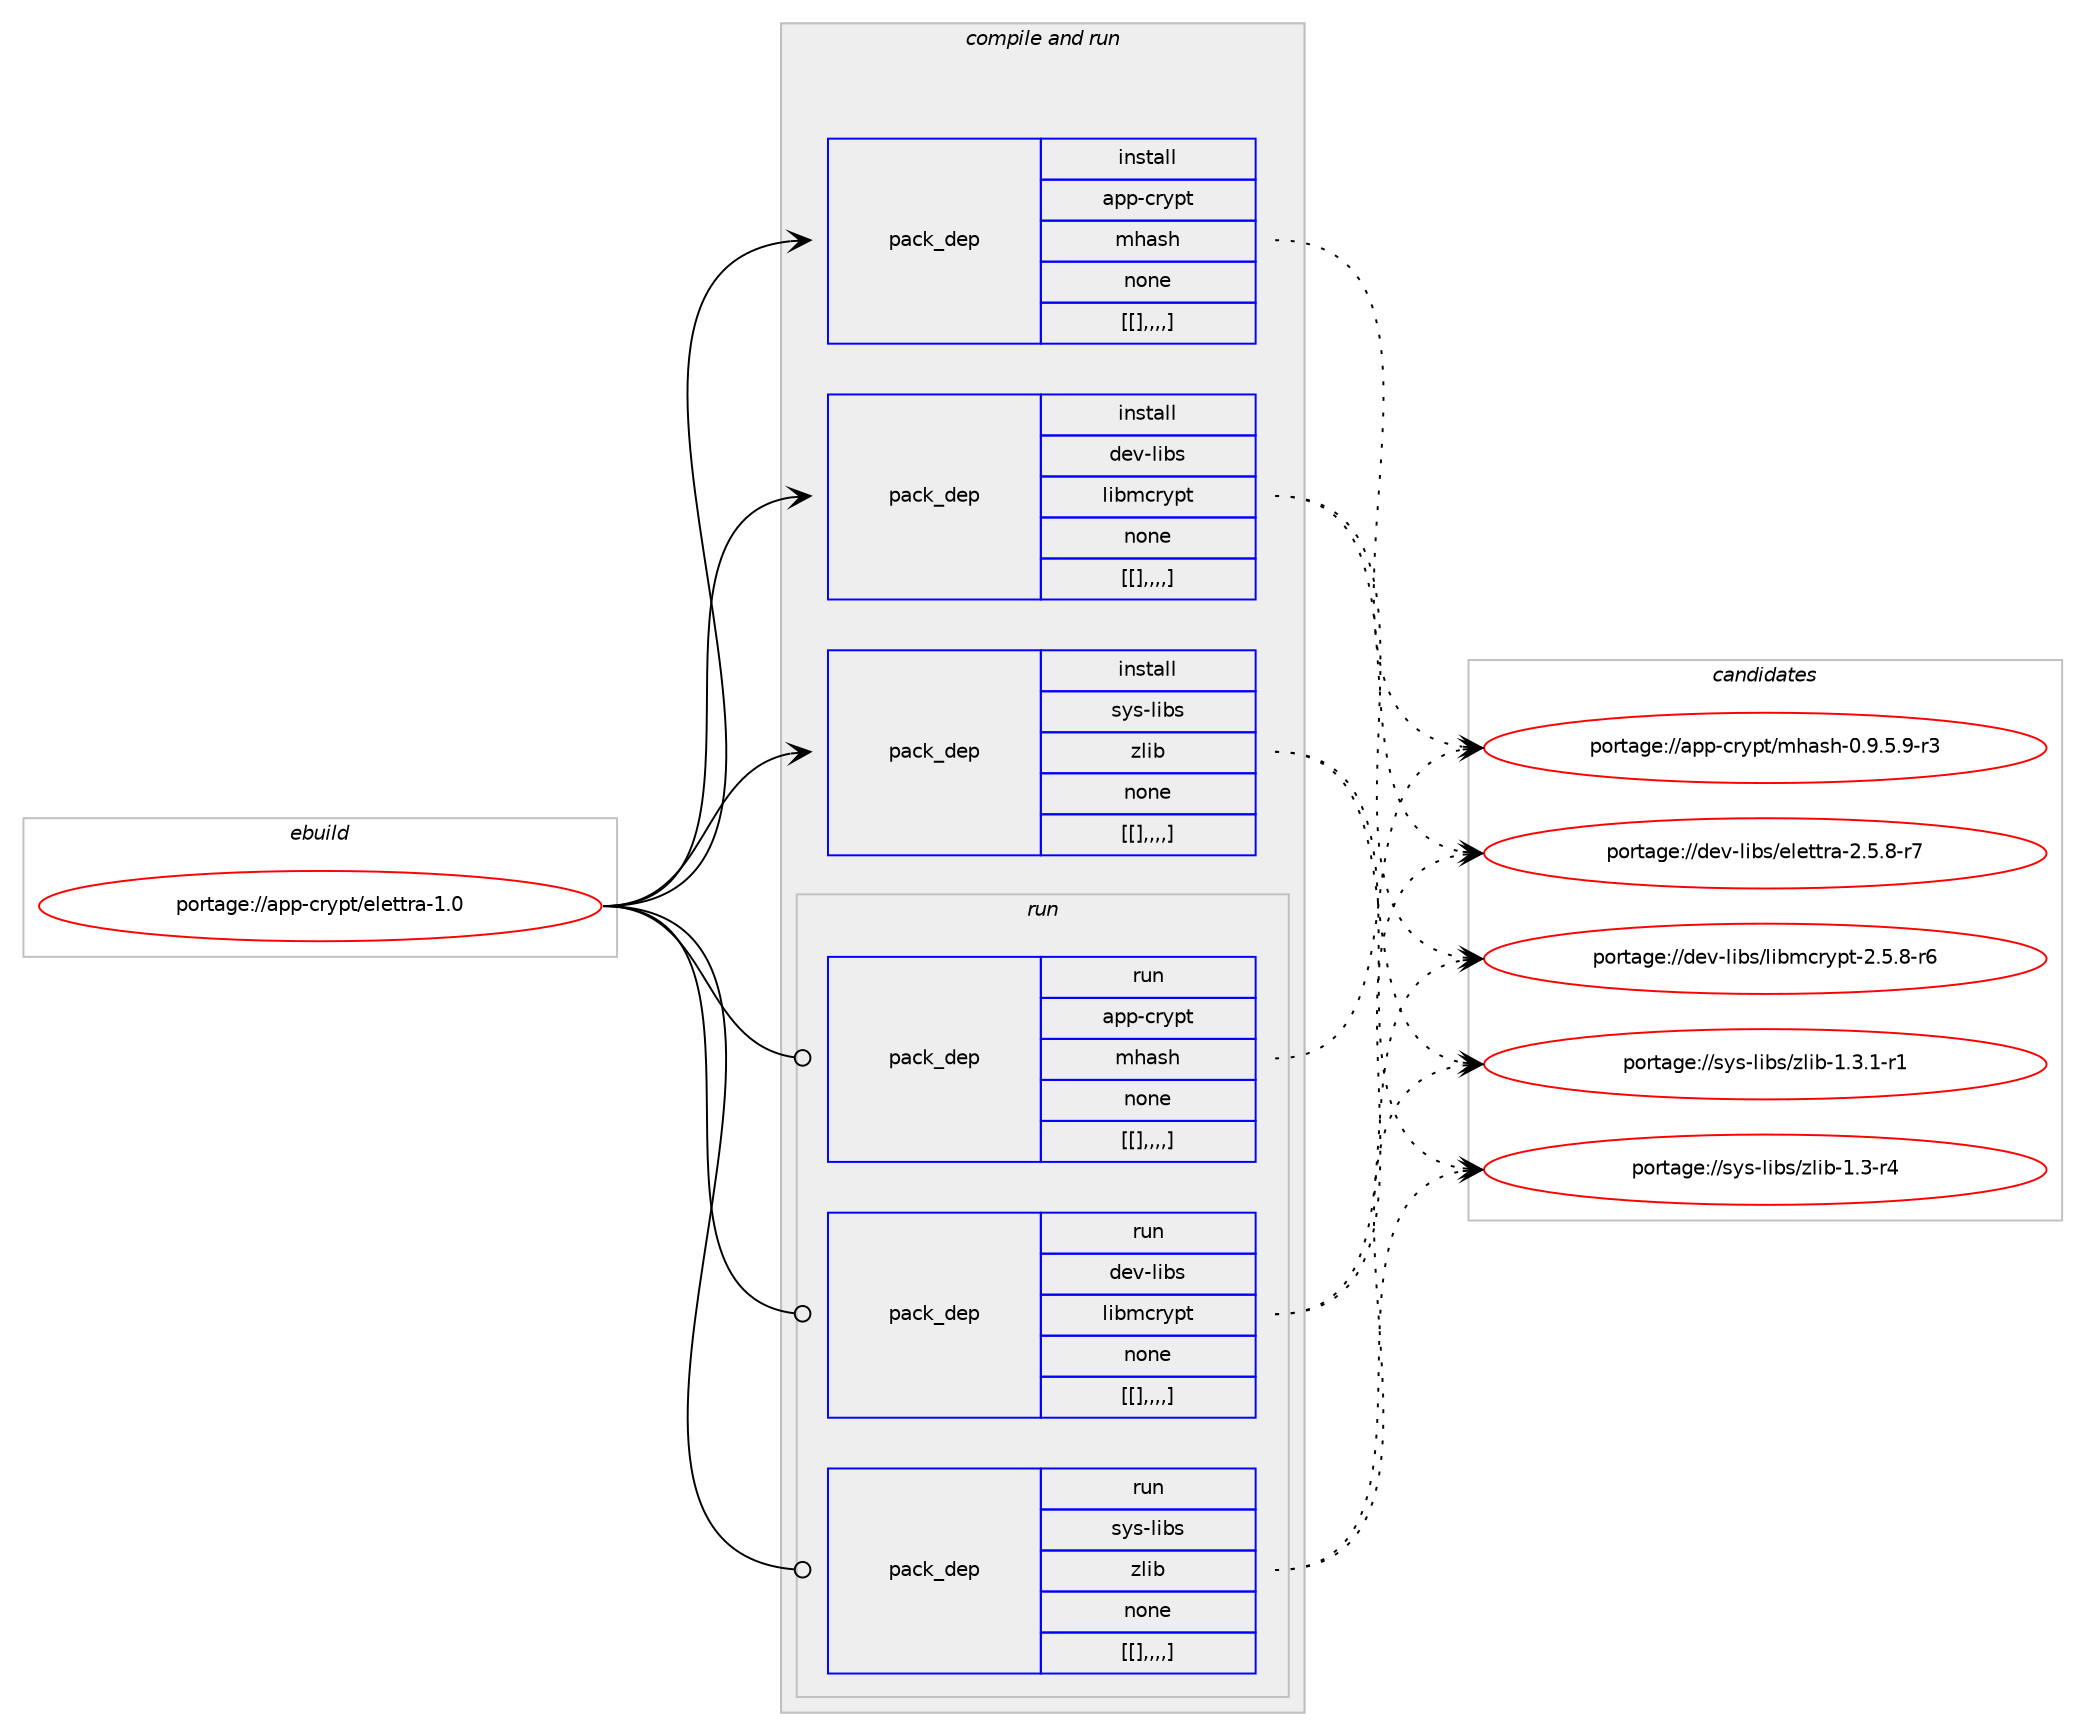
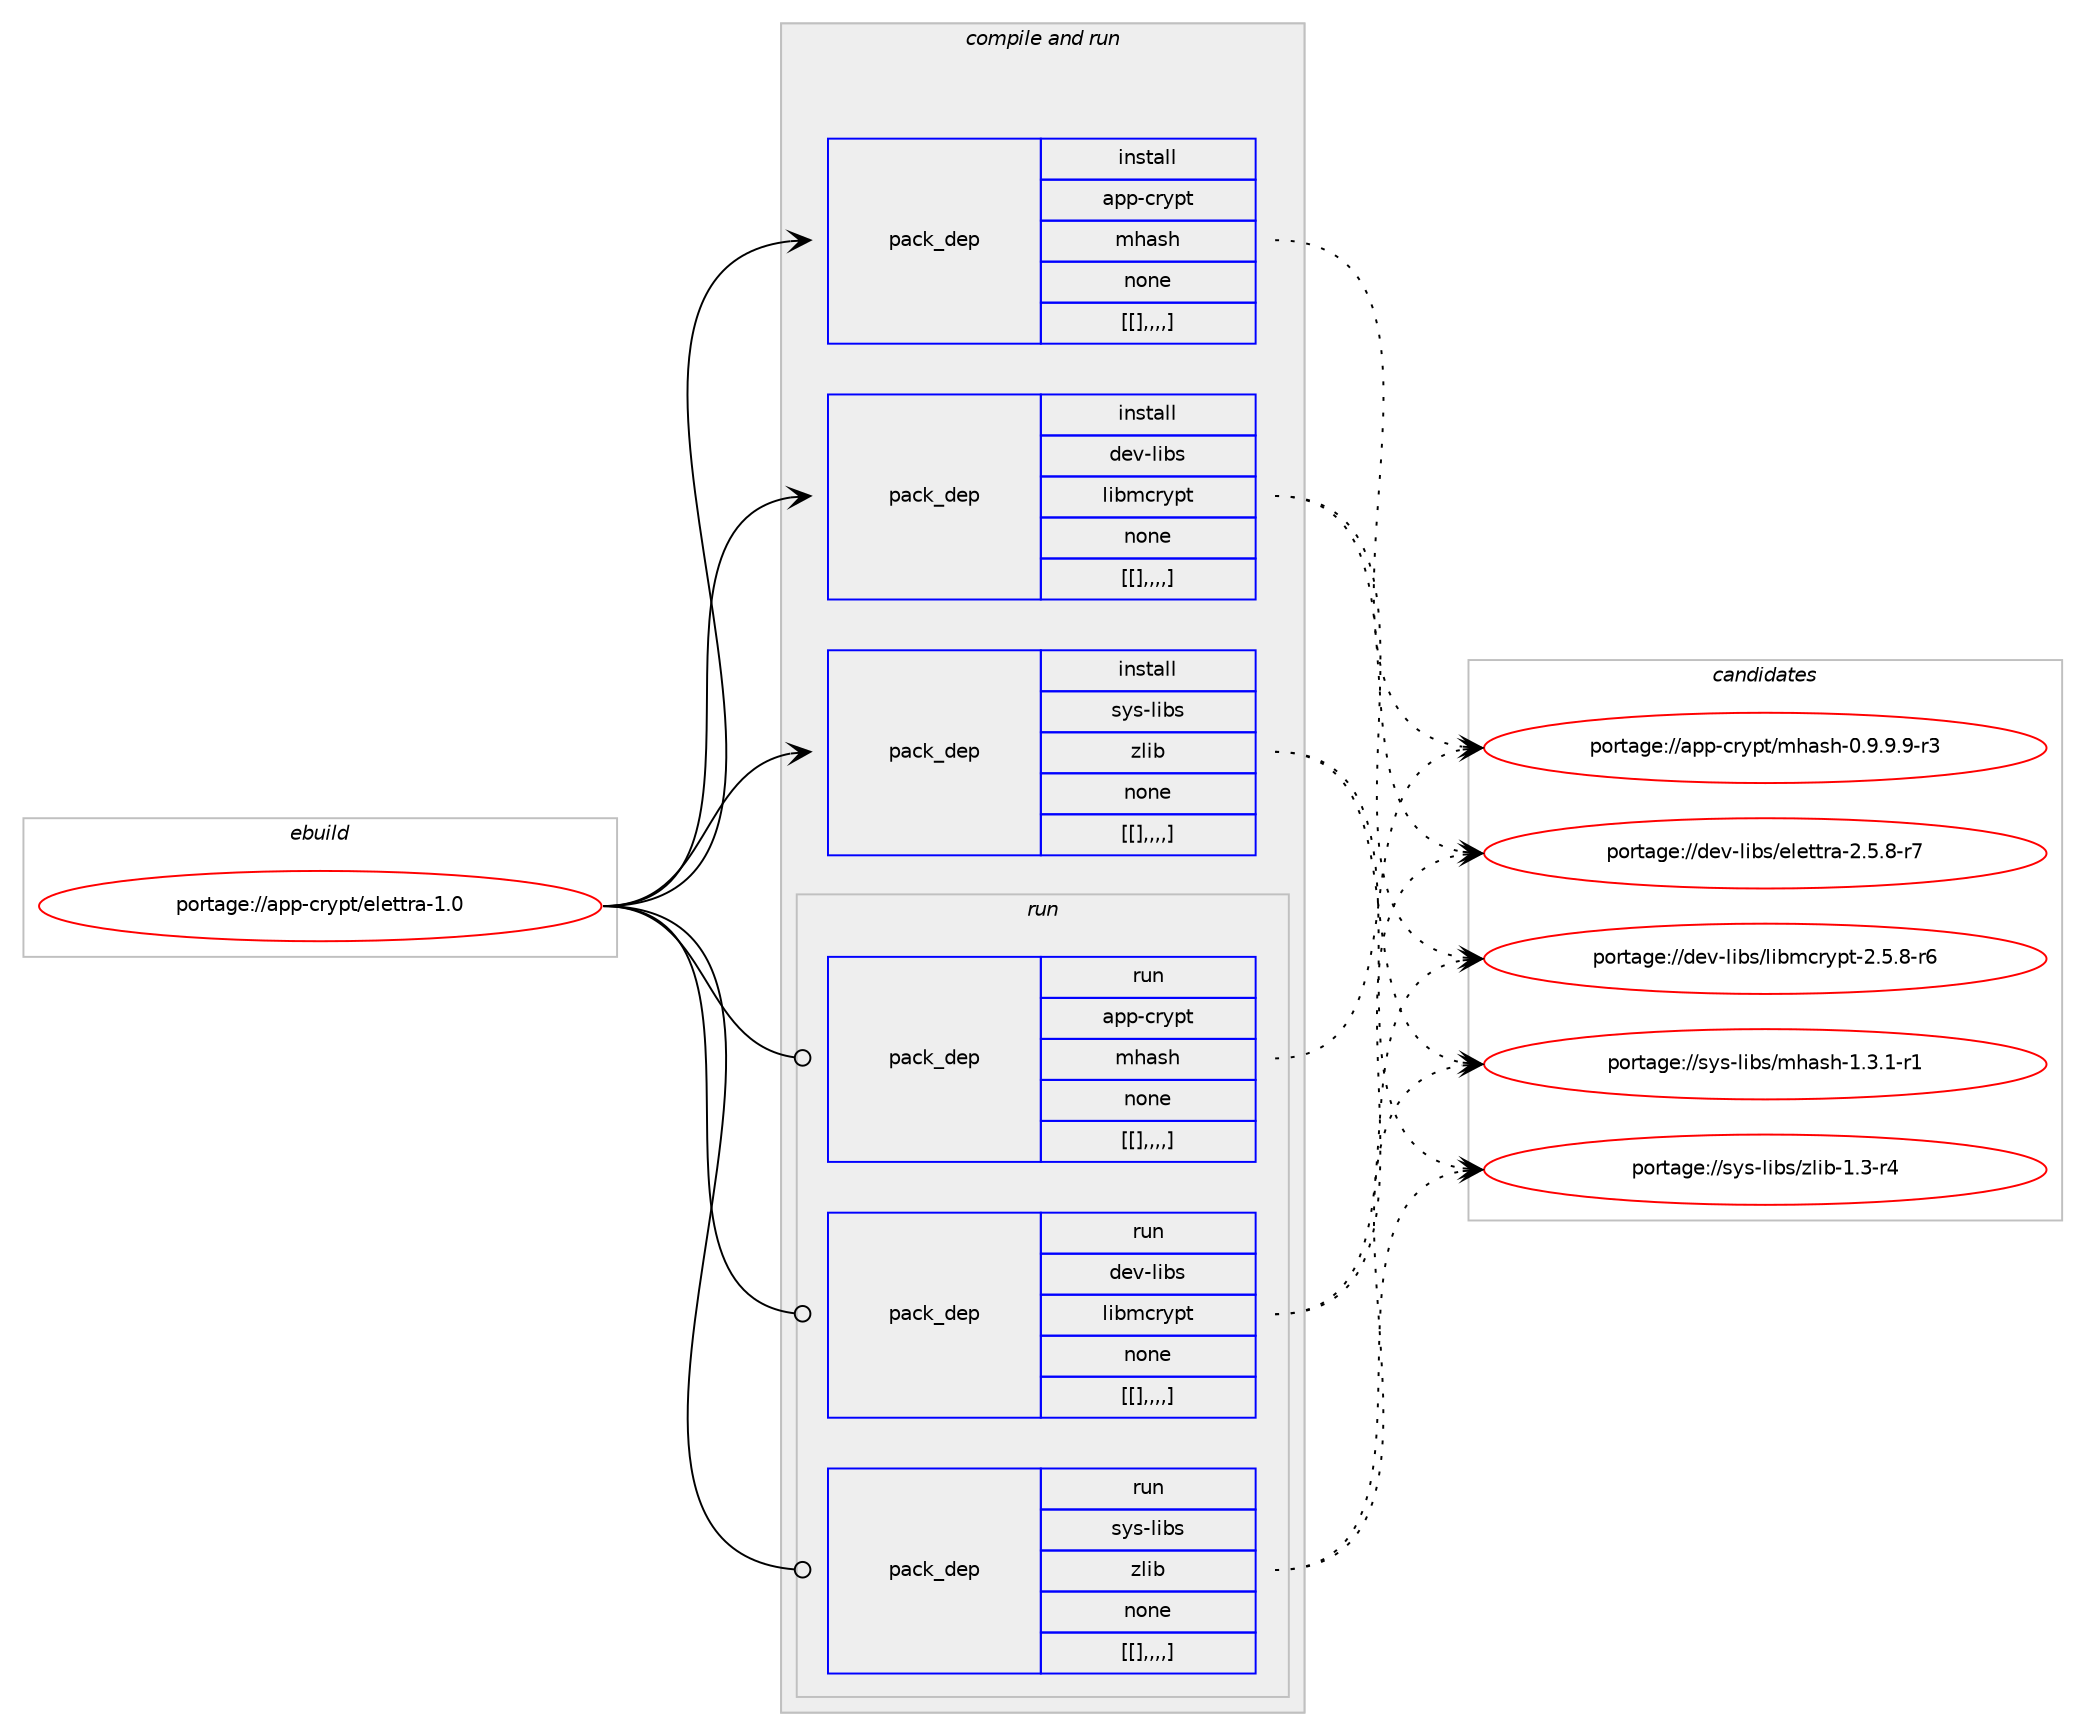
  digraph {
    compound=true
    concentrate=true
    fontname=Helvetica
    fontsize=10
    newrank=true
    rankdir=LR
    ranksep=1.5
    node [color=red fontname=Helvetica fontsize=10]
    edge [arrowhead=vee headport=w style=dotted tailport=e weight=100]
    n1 [label="portage://app-crypt/elettra-1.0" width=4]
    n2 [color=blue label=<<TABLE BORDER="0" CELLBORDER="1" CELLSPACING="0" CELLPADDING="4" WIDTH="220"><TR><TD ROWSPAN="6" CELLPADDING="30">pack_dep</TD></TR><TR><TD WIDTH="110">install</TD></TR><TR><TD>app-crypt</TD></TR><TR><TD>mhash</TD></TR><TR><TD>none</TD></TR><TR><TD>[[],,,,]</TD></TR></TABLE>> shape=none]
    n3 [color=blue label=<<TABLE BORDER="0" CELLBORDER="1" CELLSPACING="0" CELLPADDING="4" WIDTH="220"><TR><TD ROWSPAN="6" CELLPADDING="30">pack_dep</TD></TR><TR><TD WIDTH="110">install</TD></TR><TR><TD>dev-libs</TD></TR><TR><TD>libmcrypt</TD></TR><TR><TD>none</TD></TR><TR><TD>[[],,,,]</TD></TR></TABLE>> shape=none]
    n4 [color=blue label=<<TABLE BORDER="0" CELLBORDER="1" CELLSPACING="0" CELLPADDING="4" WIDTH="220"><TR><TD ROWSPAN="6" CELLPADDING="30">pack_dep</TD></TR><TR><TD WIDTH="110">install</TD></TR><TR><TD>sys-libs</TD></TR><TR><TD>zlib</TD></TR><TR><TD>none</TD></TR><TR><TD>[[],,,,]</TD></TR></TABLE>> shape=none]
    n5 [color=blue label=<<TABLE BORDER="0" CELLBORDER="1" CELLSPACING="0" CELLPADDING="4" WIDTH="220"><TR><TD ROWSPAN="6" CELLPADDING="30">pack_dep</TD></TR><TR><TD WIDTH="110">run</TD></TR><TR><TD>app-crypt</TD></TR><TR><TD>mhash</TD></TR><TR><TD>none</TD></TR><TR><TD>[[],,,,]</TD></TR></TABLE>> shape=none]
    n6 [color=blue label=<<TABLE BORDER="0" CELLBORDER="1" CELLSPACING="0" CELLPADDING="4" WIDTH="220"><TR><TD ROWSPAN="6" CELLPADDING="30">pack_dep</TD></TR><TR><TD WIDTH="110">run</TD></TR><TR><TD>dev-libs</TD></TR><TR><TD>libmcrypt</TD></TR><TR><TD>none</TD></TR><TR><TD>[[],,,,]</TD></TR></TABLE>> shape=none]
    n7 [color=blue label=<<TABLE BORDER="0" CELLBORDER="1" CELLSPACING="0" CELLPADDING="4" WIDTH="220"><TR><TD ROWSPAN="6" CELLPADDING="30">pack_dep</TD></TR><TR><TD WIDTH="110">run</TD></TR><TR><TD>sys-libs</TD></TR><TR><TD>zlib</TD></TR><TR><TD>none</TD></TR><TR><TD>[[],,,,]</TD></TR></TABLE>> shape=none]
-   n8 [label="portage://app-crypt/mhash-0.9.5.9-r3" width=4]
+   n8 [label="portage://app-crypt/mhash-0.9.9.9-r3" width=4]
    n9 [label="portage://dev-libs/elettra-2.5.8-r7" width=4]
    n10 [label="portage://dev-libs/libmcrypt-2.5.8-r6" width=4]
-   n11 [label="portage://sys-libs/zlib-1.3.1-r1" width=4]
+   n11 [label="portage://sys-libs/mhash-1.3.1-r1" width=4]
    n12 [label="portage://sys-libs/zlib-1.3-r4" width=4]
    subgraph cluster_1 {
      color=gray
      label=<<i>ebuild</i>>
      n1
    }
    subgraph cluster_2 {
      color=gray
      label=<<i>dependencies</i>>
      subgraph cluster_3 {
        color=gray
        fillcolor="#eeeeee"
        label=<<i>compile</i>>
        style=filled
        subgraph sub_4 {
          color=gray
          fillcolor="#eeeeee"
          label=<<i>compile</i>>
          style=filled
          n2
        }
        subgraph sub_5 {
          color=gray
          fillcolor="#eeeeee"
          label=<<i>compile</i>>
          style=filled
          n3
        }
        subgraph sub_6 {
          color=gray
          fillcolor="#eeeeee"
          label=<<i>compile</i>>
          style=filled
          n4
        }
      }
      subgraph cluster_7 {
        color=gray
        fillcolor="#eeeeee"
        label=<<i>compile and run</i>>
        style=filled
      }
      subgraph cluster_8 {
        color=gray
        fillcolor="#eeeeee"
        label=<<i>run</i>>
        style=filled
        subgraph sub_9 {
          color=gray
          fillcolor="#eeeeee"
          label=<<i>run</i>>
          style=filled
          n5
        }
        subgraph sub_10 {
          color=gray
          fillcolor="#eeeeee"
          label=<<i>run</i>>
          style=filled
          n6
        }
        subgraph sub_11 {
          color=gray
          fillcolor="#eeeeee"
          label=<<i>run</i>>
          style=filled
          n7
        }
      }
    }
    subgraph cluster_12 {
      color=gray
      label=<<i>candidates</i>>
      rank=same
      subgraph sub_13 {
        color=black
        label=<<i>candidates</i>>
        nodesep=1
        rank=same
        n8
      }
      subgraph sub_14 {
        color=black
        label=<<i>candidates</i>>
        nodesep=1
        rank=same
        n9
        n10
      }
      subgraph sub_15 {
        color=black
        label=<<i>candidates</i>>
        nodesep=1
        rank=same
        n11
        n12
      }
      subgraph sub_16 {
        color=black
        label=<<i>candidates</i>>
        nodesep=1
        rank=same
        n8
      }
      subgraph sub_17 {
        color=black
        label=<<i>candidates</i>>
        nodesep=1
        rank=same
        n9
        n10
      }
      subgraph sub_18 {
        color=black
        label=<<i>candidates</i>>
        nodesep=1
        rank=same
        n11
        n12
      }
    }
    n1 -> n2 [style=solid weight=20]
    n1 -> n3 [style=solid weight=20]
    n1 -> n4 [style=solid weight=20]
    n1 -> n5 [arrowhead=odot style=solid weight=20]
    n1 -> n6 [arrowhead=odot style=solid weight=20]
    n1 -> n7 [arrowhead=odot style=solid weight=20]
    n2 -> n8
    n3 -> n9
    n3 -> n10
    n4 -> n11
    n4 -> n12
    n5 -> n8
    n6 -> n9
    n6 -> n10
    n7 -> n11
    n7 -> n12
  }
